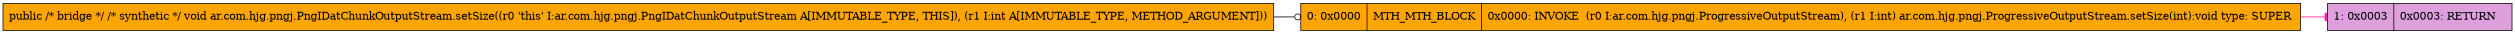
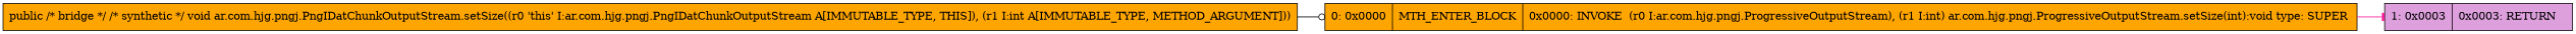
  digraph {
    rankdir=LR
    node [shape=record style=filled fillcolor=orange]
-   n1 [label="{0\:\ 0x0000|MTH_MTH_BLOCK\l|0x0000: INVOKE  (r0 I:ar.com.hjg.pngj.ProgressiveOutputStream), (r1 I:int) ar.com.hjg.pngj.ProgressiveOutputStream.setSize(int):void type: SUPER \l}"]
+   n1 [label="{0\:\ 0x0000|MTH_ENTER_BLOCK\l|0x0000: INVOKE  (r0 I:ar.com.hjg.pngj.ProgressiveOutputStream), (r1 I:int) ar.com.hjg.pngj.ProgressiveOutputStream.setSize(int):void type: SUPER \l}"]
    n2 [label="{1\:\ 0x0003|0x0003: RETURN   \l}" fillcolor=plum]
    n3 [label="{public \/* bridge *\/ \/* synthetic *\/ void ar.com.hjg.pngj.PngIDatChunkOutputStream.setSize((r0 'this' I:ar.com.hjg.pngj.PngIDatChunkOutputStream A[IMMUTABLE_TYPE, THIS]), (r1 I:int A[IMMUTABLE_TYPE, METHOD_ARGUMENT])) }"]
    n1 -> n2 [color=deeppink arrowhead=tee]
    n3 -> n1 [color=black arrowhead=odot]
  }
